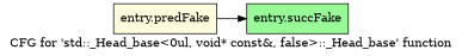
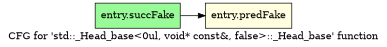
  digraph {
    label="CFG for 'std::_Head_base\<0ul, void* const&, false\>::_Head_base' function"
    rankdir=LR
    node [shape=record style=filled]
    n1 [label="{entry.predFake}" fillcolor=lightyellow]
    n2 [filename="/tools/Xilinx/Vitis_HLS/2022.1/tps/lnx64/gcc-8.3.0/lib/gcc/x86_64-pc-linux-gnu/8.3.0/../../../../include/c++/8.3.0/tuple" label="{entry.succFake}" linenumber=126 fillcolor=palegreen]
-   n1 -> n2 [execusionnum=12 filename="/tools/Xilinx/Vitis_HLS/2022.1/tps/lnx64/gcc-8.3.0/lib/gcc/x86_64-pc-linux-gnu/8.3.0/../../../../include/c++/8.3.0/tuple"]
+   n2 -> n1 [execusionnum=12 filename="/tools/Xilinx/Vitis_HLS/2022.1/tps/lnx64/gcc-8.3.0/lib/gcc/x86_64-pc-linux-gnu/8.3.0/../../../../include/c++/8.3.0/tuple"]
  }
